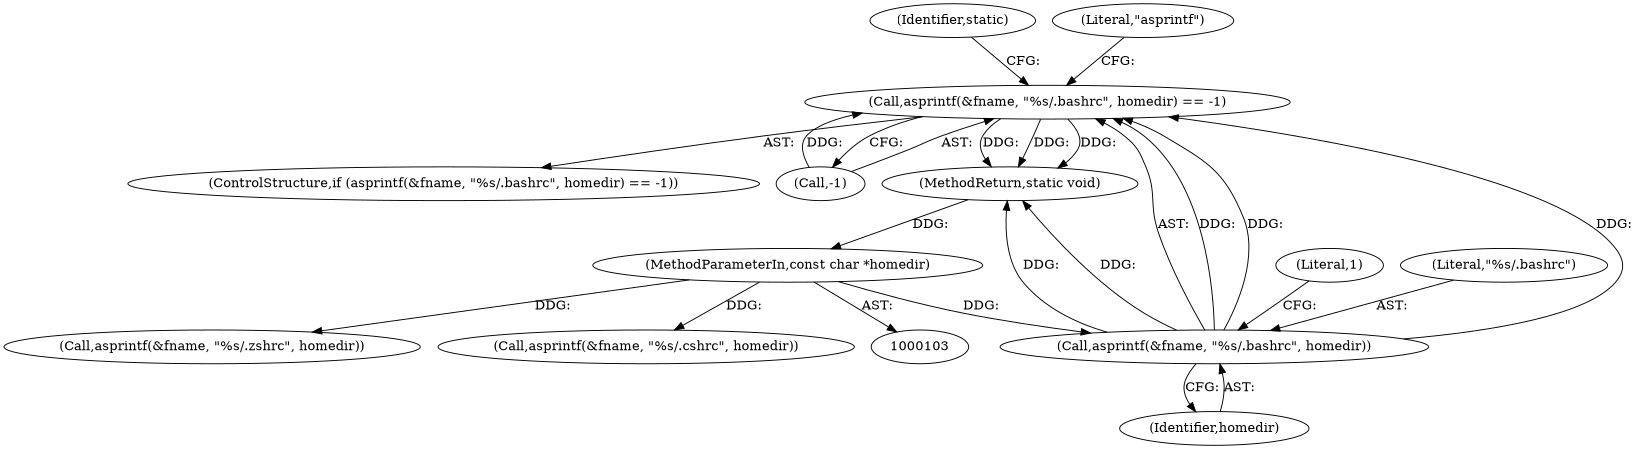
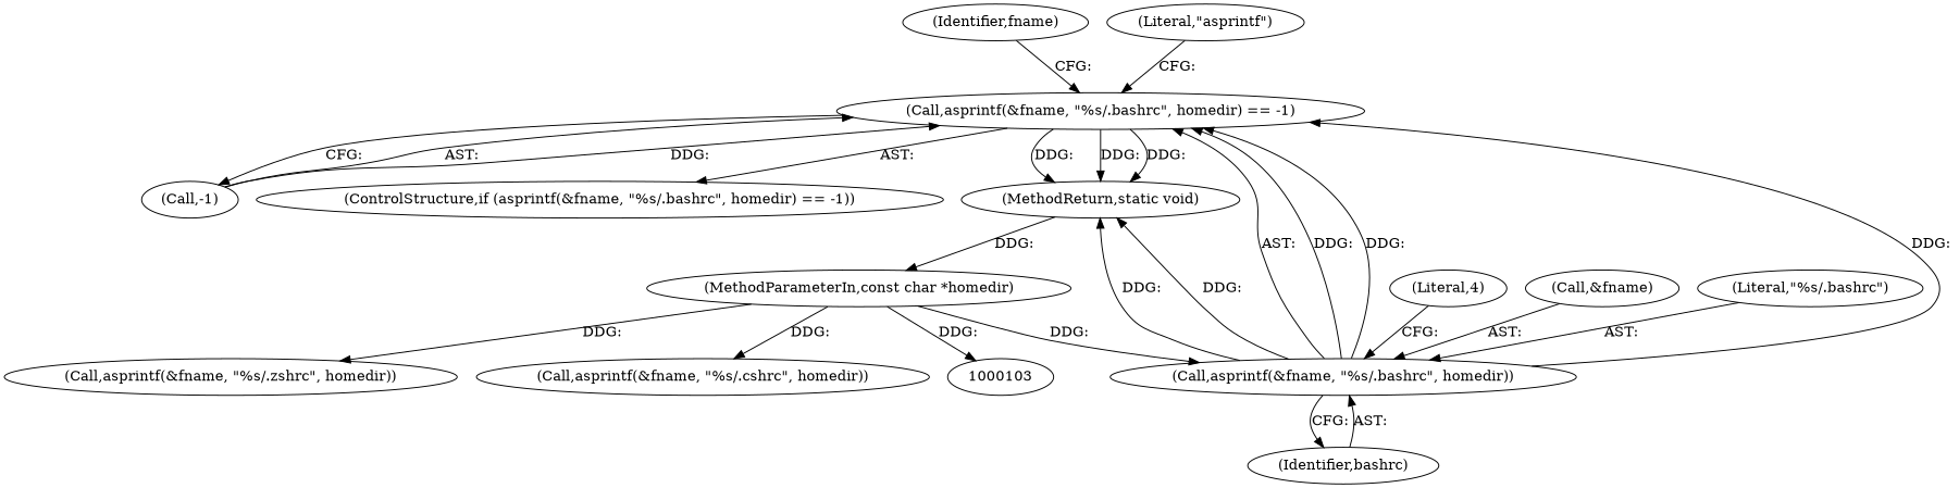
  digraph {
    n1 [label="(Call,asprintf(&fname, \"%s/.bashrc\", homedir) == -1)"]
    n2 [label="(Call,-1)"]
    n3 [label="(ControlStructure,if (asprintf(&fname, \"%s/.bashrc\", homedir) == -1))"]
    n4 [label="(MethodReturn,static void)"]
    n5 [label="(MethodParameterIn,const char *homedir)"]
    n6 [label="(Call,asprintf(&fname, \"%s/.bashrc\", homedir))"]
-   n7 [label="(Identifier,homedir)"]
+   n7 [label="(Identifier,bashrc)"]
    n8 [label="(Call,asprintf(&fname, \"%s/.zshrc\", homedir))"]
    n9 [label="(Call,asprintf(&fname, \"%s/.cshrc\", homedir))"]
    1000103
-   n11 [label="(Literal,1)"]
+   n11 [label="(Literal,4)"]
+   n12 [label="(Call,&fname)"]
    n13 [label="(Literal,\"%s/.bashrc\")"]
-   n14 [label="(Identifier,static)"]
+   n14 [label="(Identifier,fname)"]
    n15 [label="(Literal,\"asprintf\")"]
    n1 -> n2 [label="CFG: "]
    n1 -> n3 [label="AST: "]
    n1 -> n4 [label="DDG: "]
    n1 -> n4 [label="DDG: "]
    n1 -> n4 [label="DDG: "]
    n2 -> n1 [label="AST: "]
    n2 -> n1 [label="DDG: "]
    n4 -> n5 [label="DDG: "]
    n5 -> n6 [label="DDG: "]
    n5 -> n8 [label="DDG: "]
    n5 -> n9 [label="DDG: "]
-   n5 -> 1000103 [label="AST: "]
+   n5 -> 1000103 [label="DDG: "]
    n6 -> n1 [label="AST: "]
    n6 -> n1 [label="DDG: "]
    n6 -> n1 [label="DDG: "]
    n6 -> n1 [label="DDG: "]
    n6 -> n4 [label="DDG: "]
    n6 -> n4 [label="DDG: "]
    n6 -> n7 [label="CFG: "]
    n7 -> n6 [label="AST: "]
    n11 -> n6 [label="CFG: "]
+   n12 -> n6 [label="AST: "]
    n13 -> n6 [label="AST: "]
    n14 -> n1 [label="CFG: "]
    n15 -> n1 [label="CFG: "]
  }
